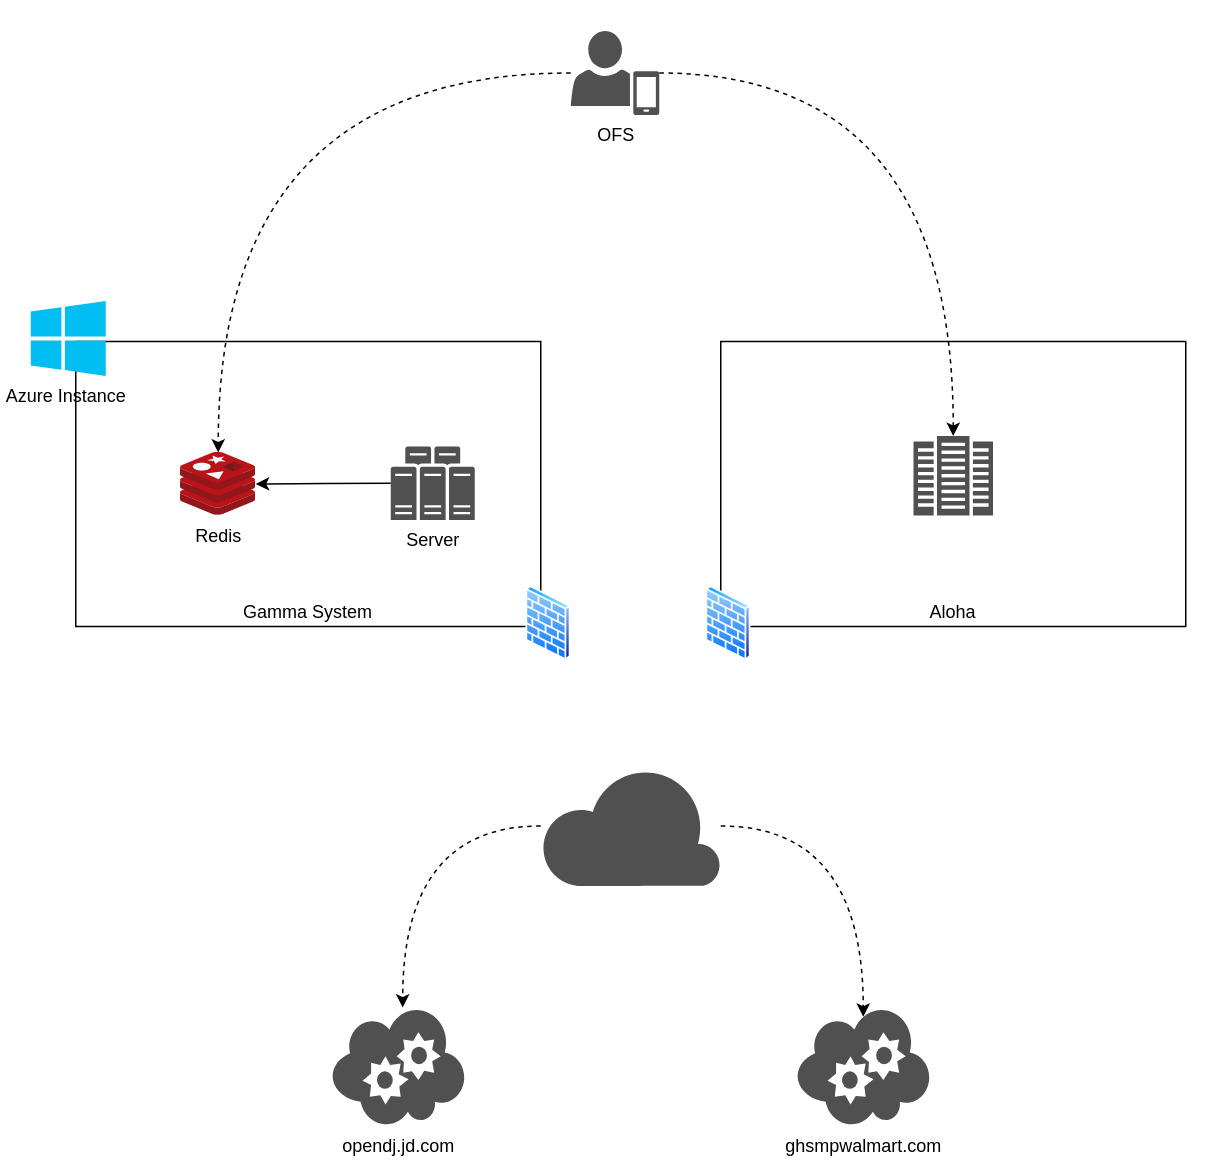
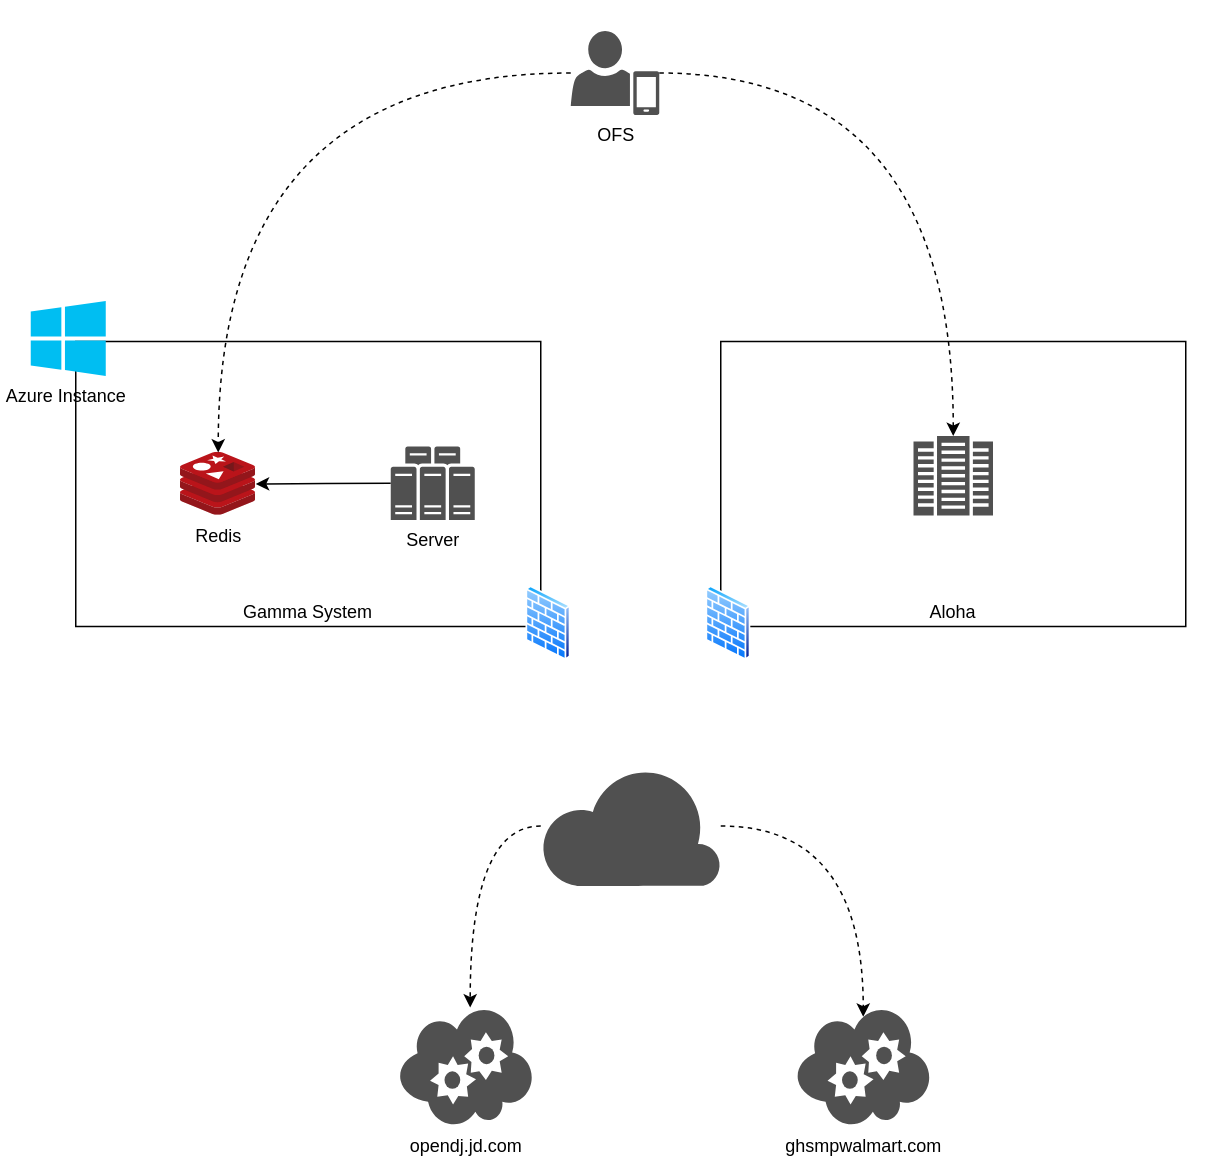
  <mxCell id="0" />
  <mxCell id="1" parent="0" />
  <mxCell id="2" value="Aloha" style="rounded=0;whiteSpace=wrap;html=1;verticalAlign=bottom;" vertex="1" parent="1"><mxGeometry x="480" y="227" width="310" height="190" as="geometry" /></mxCell>
  <mxCell id="3" value="Gamma System" style="rounded=0;whiteSpace=wrap;html=1;verticalAlign=bottom;" vertex="1" parent="1"><mxGeometry x="50" y="227" width="310" height="190" as="geometry" /></mxCell>
  <mxCell id="4" value="Redis" style="aspect=fixed;html=1;points=[];align=center;image;fontSize=12;image=img/lib/mscae/Cache_Redis_Product.svg;" vertex="1" parent="1"><mxGeometry x="120" y="301" width="50" height="42" as="geometry" /></mxCell>
  <mxCell id="5" style="edgeStyle=orthogonalEdgeStyle;rounded=0;orthogonalLoop=1;jettySize=auto;html=1;curved=1;dashed=1;" edge="1" parent="1" source="7" target="4"><mxGeometry relative="1" as="geometry" /></mxCell>
  <mxCell id="6" style="edgeStyle=orthogonalEdgeStyle;curved=1;rounded=0;orthogonalLoop=1;jettySize=auto;html=1;dashed=1;" edge="1" parent="1" source="7" target="11"><mxGeometry relative="1" as="geometry" /></mxCell>
  <mxCell id="7" value="OFS" style="pointerEvents=1;shadow=0;dashed=0;html=1;strokeColor=none;fillColor=#505050;labelPosition=center;verticalLabelPosition=bottom;verticalAlign=top;outlineConnect=0;align=center;shape=mxgraph.office.users.mobile_user;" vertex="1" parent="1"><mxGeometry x="380" y="20" width="59" height="56" as="geometry" /></mxCell>
  <mxCell id="8" value="Azure Instance&amp;nbsp;" style="verticalLabelPosition=bottom;html=1;verticalAlign=top;align=center;strokeColor=none;fillColor=#00BEF2;shape=mxgraph.azure.azure_instance;" vertex="1" parent="1"><mxGeometry x="20" y="200" width="50" height="50" as="geometry" /></mxCell>
  <mxCell id="9" style="edgeStyle=orthogonalEdgeStyle;curved=1;rounded=0;orthogonalLoop=1;jettySize=auto;html=1;" edge="1" parent="1" source="10" target="4"><mxGeometry relative="1" as="geometry" /></mxCell>
  <mxCell id="10" value="Server" style="pointerEvents=1;shadow=0;dashed=0;html=1;strokeColor=none;fillColor=#505050;labelPosition=center;verticalLabelPosition=bottom;verticalAlign=top;outlineConnect=0;align=center;shape=mxgraph.office.servers.server_farm;" vertex="1" parent="1"><mxGeometry x="260" y="297" width="56" height="49" as="geometry" /></mxCell>
  <mxCell id="11" value="" style="pointerEvents=1;shadow=0;dashed=0;html=1;strokeColor=none;fillColor=#505050;labelPosition=center;verticalLabelPosition=bottom;verticalAlign=top;outlineConnect=0;align=center;shape=mxgraph.office.servers.datacenter;" vertex="1" parent="1"><mxGeometry x="608.5" y="290" width="53" height="53" as="geometry" /></mxCell>
  <mxCell id="12" value="" style="aspect=fixed;perimeter=ellipsePerimeter;html=1;align=center;shadow=0;dashed=0;spacingTop=3;image;image=img/lib/active_directory/firewall.svg;" vertex="1" parent="1"><mxGeometry x="470" y="390" width="30.5" height="50" as="geometry" /></mxCell>
  <mxCell id="13" value="" style="aspect=fixed;perimeter=ellipsePerimeter;html=1;align=center;shadow=0;dashed=0;spacingTop=3;image;image=img/lib/active_directory/firewall.svg;" vertex="1" parent="1"><mxGeometry x="350" y="390" width="30.5" height="50" as="geometry" /></mxCell>
  <mxCell id="14" style="edgeStyle=orthogonalEdgeStyle;curved=1;rounded=0;orthogonalLoop=1;jettySize=auto;html=1;entryX=0.533;entryY=0.013;entryDx=0;entryDy=0;entryPerimeter=0;dashed=1;" edge="1" parent="1" source="16" target="20"><mxGeometry relative="1" as="geometry" /></mxCell>
  <mxCell id="15" style="edgeStyle=orthogonalEdgeStyle;curved=1;rounded=0;orthogonalLoop=1;jettySize=auto;html=1;entryX=0.5;entryY=0.09;entryDx=0;entryDy=0;entryPerimeter=0;dashed=1;" edge="1" parent="1" source="16" target="19"><mxGeometry relative="1" as="geometry" /></mxCell>
  <mxCell id="16" value="" style="verticalLabelPosition=bottom;html=1;verticalAlign=top;align=center;strokeColor=none;fillColor=#505050;shape=mxgraph.azure.cloud;" vertex="1" parent="1"><mxGeometry x="360" y="510" width="120" height="80" as="geometry" /></mxCell>
  <mxCell id="17" value="" style="shape=image;html=1;verticalAlign=top;verticalLabelPosition=bottom;labelBackgroundColor=#ffffff;imageAspect=0;aspect=fixed;image=https://cdn2.iconfinder.com/data/icons/freecns-cumulus/32/519775-87_Lightning-128.png;fillColor=#505050;rotation=-60;" vertex="1" parent="1"><mxGeometry x="320" y="417" width="128" height="128" as="geometry" /></mxCell>
  <mxCell id="18" value="" style="shape=image;html=1;verticalAlign=top;verticalLabelPosition=bottom;labelBackgroundColor=#ffffff;imageAspect=0;aspect=fixed;image=https://cdn2.iconfinder.com/data/icons/freecns-cumulus/32/519775-87_Lightning-128.png;fillColor=#505050;rotation=15;" vertex="1" parent="1"><mxGeometry x="400" y="417" width="128" height="128" as="geometry" /></mxCell>
  <mxCell id="19" value="ghsmpwalmart.com" style="verticalLabelPosition=bottom;html=1;verticalAlign=top;align=center;strokeColor=none;fillColor=#505050;shape=mxgraph.azure.cloud_service;" vertex="1" parent="1"><mxGeometry x="530" y="670" width="90" height="80" as="geometry" /></mxCell>
- <mxCell id="20" value="opendj.jd.com" style="verticalLabelPosition=bottom;html=1;verticalAlign=top;align=center;strokeColor=none;fillColor=#505050;shape=mxgraph.azure.cloud_service;" vertex="1" parent="1"><mxGeometry x="220" y="670" width="90" height="80" as="geometry" /></mxCell>
+ <mxCell id="20" value="opendj.jd.com" style="verticalLabelPosition=bottom;html=1;verticalAlign=top;align=center;strokeColor=none;fillColor=#505050;shape=mxgraph.azure.cloud_service;" vertex="1" parent="1"><mxGeometry x="265" y="670" width="90" height="80" as="geometry" /></mxCell>
